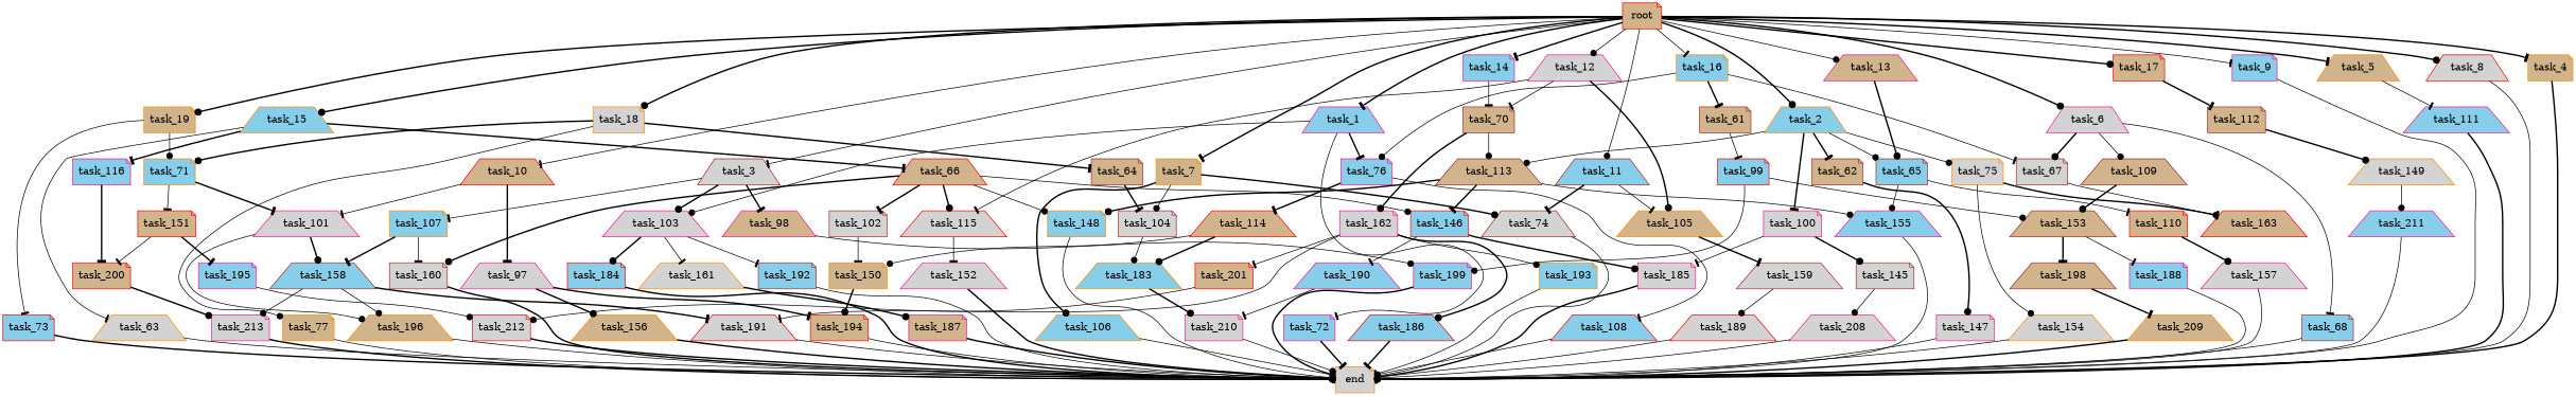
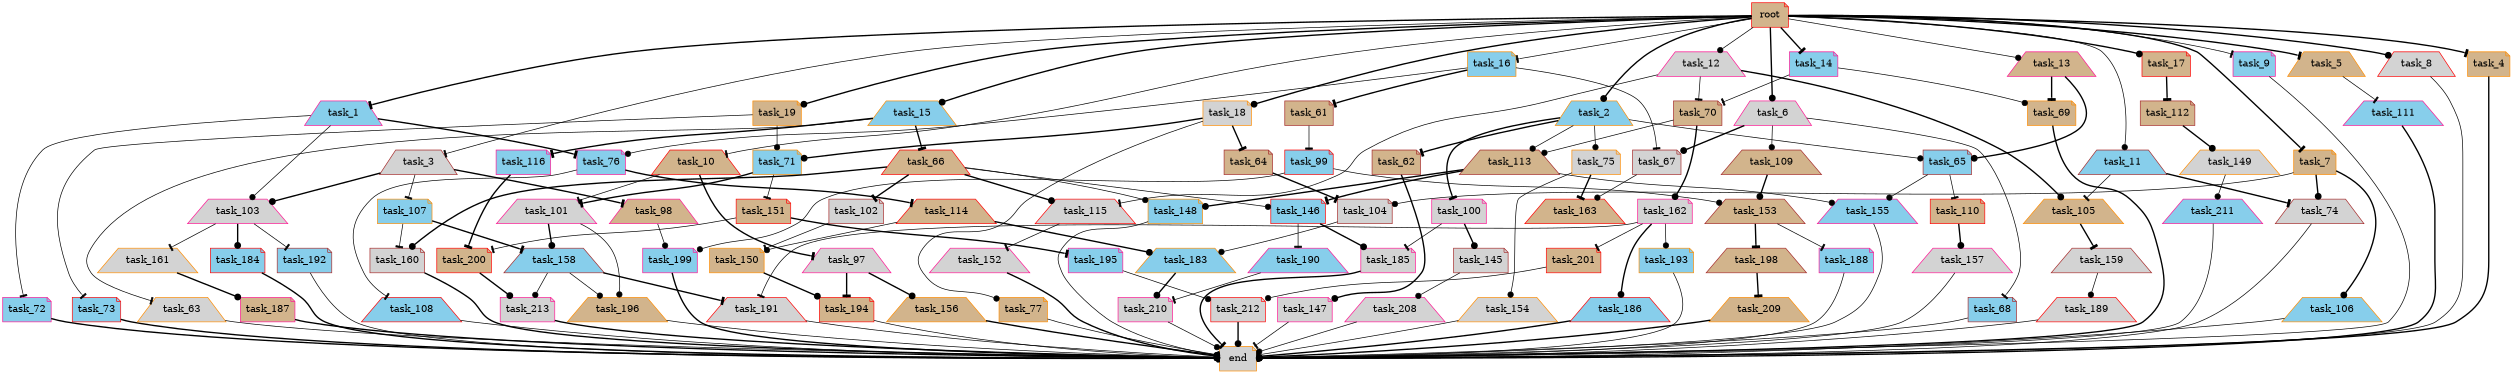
  digraph {
    node [color=deeppink fillcolor=tan shape=note style=filled]
    edge [arrowhead=dot style=solid]
    task_19 [color=darkorange]
    task_73 [color=red fillcolor=skyblue]
    task_71 [color=darkorange fillcolor=skyblue]
    end [color=darkorange fillcolor=lightgrey]
    task_101 [fillcolor=lightgrey shape=trapezium]
    task_151 [color=red]
    task_104 [color=brown fillcolor=lightgrey]
    task_183 [color=darkorange fillcolor=skyblue shape=trapezium]
    task_210 [fillcolor=lightgrey]
    task_158 [color=brown fillcolor=skyblue shape=trapezium]
    task_196 [color=darkorange shape=trapezium]
    task_191 [color=red fillcolor=lightgrey shape=trapezium]
    task_213 [fillcolor=lightgrey]
    task_108 [color=red fillcolor=skyblue shape=trapezium]
    task_97 [fillcolor=lightgrey shape=trapezium]
    task_156 [color=darkorange shape=trapezium]
    task_194 [color=red]
    task_190 [fillcolor=skyblue shape=trapezium]
    task_15 [color=darkorange fillcolor=skyblue shape=trapezium]
    task_66 [color=red shape=trapezium]
    task_116 [fillcolor=skyblue]
    task_63 [color=darkorange fillcolor=lightgrey shape=trapezium]
    task_160 [color=brown fillcolor=lightgrey]
    task_146 [color=red fillcolor=skyblue]
    task_148 [color=darkorange fillcolor=skyblue]
    task_115 [color=red fillcolor=lightgrey shape=trapezium]
    task_102 [color=brown fillcolor=lightgrey]
    task_200 [color=red]
    task_105 [color=darkorange shape=trapezium]
    task_159 [color=brown fillcolor=lightgrey shape=trapezium]
    task_189 [color=red fillcolor=lightgrey shape=trapezium]
    task_18 [color=darkorange fillcolor=lightgrey]
    task_77 [color=darkorange]
    task_64 [color=brown]
    task_195 [fillcolor=skyblue]
    task_212 [color=red fillcolor=lightgrey]
    task_154 [color=darkorange fillcolor=lightgrey shape=trapezium]
    task_209 [color=darkorange shape=trapezium]
    task_16 [color=darkorange fillcolor=skyblue]
    task_67 [color=brown fillcolor=lightgrey]
    task_76 [fillcolor=skyblue]
    task_61 [color=brown]
    task_163 [color=red shape=trapezium]
    task_114 [color=red shape=trapezium]
    task_99 [color=red fillcolor=skyblue]
    task_110 [color=red]
    task_157 [fillcolor=lightgrey shape=trapezium]
    task_72 [fillcolor=skyblue]
    task_162 [fillcolor=lightgrey]
    task_186 [color=red fillcolor=skyblue shape=trapezium]
    task_201 [color=red]
    task_193 [color=darkorange fillcolor=skyblue]
    task_74 [color=brown fillcolor=lightgrey shape=trapezium]
    task_1 [fillcolor=skyblue shape=trapezium]
    task_103 [fillcolor=lightgrey shape=trapezium]
    task_184 [color=red fillcolor=skyblue]
    task_192 [color=brown fillcolor=skyblue]
    task_161 [color=darkorange fillcolor=lightgrey shape=trapezium]
    task_185 [fillcolor=lightgrey]
    task_11 [color=brown fillcolor=skyblue shape=trapezium]
    task_100 [fillcolor=lightgrey]
    task_145 [color=brown fillcolor=lightgrey]
    task_208 [fillcolor=lightgrey shape=trapezium]
    task_62 [color=brown]
    task_147 [fillcolor=lightgrey]
    task_107 [color=darkorange fillcolor=skyblue]
    task_2 [color=darkorange fillcolor=skyblue shape=trapezium]
    task_65 [color=brown fillcolor=skyblue]
    task_113 [color=brown shape=trapezium]
    task_75 [color=darkorange fillcolor=lightgrey]
    task_155 [fillcolor=skyblue shape=trapezium]
    task_10 [color=red shape=trapezium]
    task_152 [fillcolor=lightgrey shape=trapezium]
    task_150 [color=darkorange]
    task_187
    task_109 [color=brown shape=trapezium]
    task_153 [color=brown shape=trapezium]
    task_198 [color=brown shape=trapezium]
    task_188 [fillcolor=skyblue]
    task_211 [fillcolor=skyblue shape=trapezium]
    task_17 [color=red]
    task_112 [color=brown]
    task_149 [color=darkorange fillcolor=lightgrey shape=trapezium]
    task_106 [color=darkorange fillcolor=skyblue shape=trapezium]
    task_12 [fillcolor=lightgrey shape=trapezium]
    task_70 [color=brown]
    task_9 [fillcolor=skyblue]
+   task_69 [color=darkorange]
    task_13 [shape=trapezium]
    task_3 [color=brown fillcolor=lightgrey shape=trapezium]
    task_98 [shape=trapezium]
    task_199 [fillcolor=skyblue]
    task_5 [color=darkorange shape=trapezium]
    task_111 [fillcolor=skyblue shape=trapezium]
    task_8 [color=red fillcolor=lightgrey shape=trapezium]
    task_14 [fillcolor=skyblue]
    task_4 [color=darkorange]
    root [color=red]
    task_6 [fillcolor=lightgrey shape=trapezium]
    task_7 [color=darkorange]
    task_68 [color=brown fillcolor=skyblue]
    task_19 -> task_73 [arrowhead=tee]
    task_19 -> task_71
    task_73 -> end [arrowhead=tee style=bold]
    task_71 -> task_101 [arrowhead=tee style=bold]
    task_71 -> task_151 [arrowhead=tee]
    task_101 -> task_158 [style=bold]
    task_101 -> task_196
    task_151 -> task_200 [arrowhead=tee]
    task_151 -> task_195 [arrowhead=tee style=bold]
    task_104 -> task_183
    task_183 -> task_210 [style=bold]
    task_210 -> end
    task_158 -> task_196
    task_158 -> task_191 [arrowhead=tee style=bold]
    task_158 -> task_213
    task_196 -> end
    task_191 -> end
    task_213 -> end [style=bold]
    task_108 -> end
    task_97 -> task_156 [style=bold]
    task_97 -> task_194 [arrowhead=tee style=bold]
    task_156 -> end [style=bold]
    task_194 -> end [arrowhead=tee]
    task_190 -> task_210 [arrowhead=tee]
    task_15 -> task_66 [arrowhead=tee style=bold]
    task_15 -> task_116 [arrowhead=tee style=bold]
    task_15 -> task_63 [arrowhead=tee]
    task_66 -> task_160 [style=bold]
    task_66 -> task_146
    task_66 -> task_148
    task_66 -> task_115 [style=bold]
    task_66 -> task_102 [arrowhead=tee style=bold]
    task_116 -> task_200 [arrowhead=tee style=bold]
    task_63 -> end [arrowhead=tee]
    task_160 -> end [style=bold]
    task_146 -> task_190 [arrowhead=tee]
    task_146 -> task_185 [style=bold]
    task_148 -> end
    task_115 -> task_152 [arrowhead=tee]
    task_102 -> task_150 [arrowhead=tee]
    task_200 -> task_213 [style=bold]
    task_105 -> task_159 [arrowhead=tee style=bold]
    task_159 -> task_189
    task_189 -> end
    task_18 -> task_71 [style=bold]
    task_18 -> task_77
    task_18 -> task_64 [arrowhead=tee style=bold]
    task_77 -> end [arrowhead=tee]
    task_64 -> task_104 [arrowhead=tee style=bold]
    task_195 -> task_212
    task_212 -> end [style=bold]
    task_154 -> end [arrowhead=tee]
    task_209 -> end [arrowhead=tee style=bold]
    task_16 -> task_67 [arrowhead=tee]
    task_16 -> task_76
    task_16 -> task_61 [arrowhead=tee style=bold]
    task_67 -> task_163
    task_76 -> task_108 [arrowhead=tee]
    task_76 -> task_114 [arrowhead=tee style=bold]
    task_61 -> task_99 [arrowhead=tee]
    task_114 -> task_183 [style=bold]
    task_114 -> task_150
    task_99 -> task_153
    task_99 -> task_199
    task_110 -> task_157 [style=bold]
    task_157 -> end [arrowhead=tee]
    task_72 -> end [arrowhead=tee style=bold]
    task_162 -> task_191 [arrowhead=tee]
    task_162 -> task_186 [style=bold]
    task_162 -> task_201 [arrowhead=tee]
    task_162 -> task_193
    task_186 -> end [arrowhead=tee style=bold]
    task_201 -> task_212
    task_193 -> end [arrowhead=tee]
    task_74 -> end
    task_1 -> task_76 [arrowhead=tee style=bold]
    task_1 -> task_72 [arrowhead=tee]
    task_1 -> task_103
    task_103 -> task_184 [style=bold]
    task_103 -> task_192 [arrowhead=tee]
    task_103 -> task_161 [arrowhead=tee]
    task_184 -> end [arrowhead=tee style=bold]
    task_192 -> end
    task_161 -> task_187 [style=bold]
    task_185 -> end [arrowhead=tee style=bold]
    task_11 -> task_105 [arrowhead=tee]
    task_11 -> task_74 [arrowhead=tee style=bold]
    task_100 -> task_185 [arrowhead=tee]
    task_100 -> task_145 [style=bold]
    task_145 -> task_208
    task_208 -> end
    task_62 -> task_147 [style=bold]
    task_147 -> end [arrowhead=tee]
    task_107 -> task_158 [arrowhead=tee style=bold]
    task_107 -> task_160 [arrowhead=tee]
    task_2 -> task_100 [arrowhead=tee style=bold]
    task_2 -> task_62 [arrowhead=tee style=bold]
    task_2 -> task_65
    task_2 -> task_113
    task_2 -> task_75
    task_65 -> task_110 [arrowhead=tee]
    task_65 -> task_155
    task_113 -> task_146 [arrowhead=tee style=bold]
    task_113 -> task_148 [style=bold]
    task_113 -> task_155
    task_75 -> task_154
    task_75 -> task_163 [arrowhead=tee style=bold]
    task_155 -> end
    task_10 -> task_101 [arrowhead=tee]
    task_10 -> task_97 [arrowhead=tee style=bold]
    task_152 -> end [arrowhead=tee style=bold]
    task_150 -> task_194 [style=bold]
    task_187 -> end [arrowhead=tee style=bold]
    task_109 -> task_153 [style=bold]
    task_153 -> task_198 [arrowhead=tee style=bold]
    task_153 -> task_188 [arrowhead=tee]
    task_198 -> task_209 [arrowhead=tee style=bold]
    task_188 -> end [arrowhead=tee]
    task_211 -> end
    task_17 -> task_112 [arrowhead=tee style=bold]
    task_112 -> task_149 [style=bold]
    task_149 -> task_211
    task_106 -> end
    task_12 -> task_115 [arrowhead=tee]
    task_12 -> task_105 [style=bold]
    task_12 -> task_70 [arrowhead=tee]
    task_70 -> task_162 [style=bold]
    task_70 -> task_113
    task_9 -> end
+   task_69 -> end [style=bold]
    task_13 -> task_65 [style=bold]
+   task_13 -> task_69 [arrowhead=tee style=bold]
    task_3 -> task_103 [style=bold]
    task_3 -> task_107 [arrowhead=tee]
    task_3 -> task_98 [arrowhead=tee style=bold]
    task_98 -> task_199
    task_199 -> end [arrowhead=tee style=bold]
    task_5 -> task_111 [arrowhead=tee]
    task_111 -> end [style=bold]
    task_8 -> end [arrowhead=tee]
    task_14 -> task_70 [arrowhead=tee]
+   task_14 -> task_69
    task_4 -> end [style=bold]
    root -> task_19 [style=bold]
    root -> task_15 [style=bold]
    root -> task_18 [style=bold]
    root -> task_16 [arrowhead=tee]
    root -> task_1 [arrowhead=tee style=bold]
    root -> task_11
    root -> task_2 [style=bold]
    root -> task_10 [arrowhead=tee]
    root -> task_17 [style=bold]
    root -> task_12
    root -> task_9 [arrowhead=tee]
    root -> task_13
    root -> task_3 [arrowhead=tee]
    root -> task_5 [arrowhead=tee style=bold]
    root -> task_8 [style=bold]
    root -> task_14 [arrowhead=tee style=bold]
    root -> task_4 [arrowhead=tee style=bold]
    root -> task_6 [style=bold]
    root -> task_7 [arrowhead=tee style=bold]
    task_6 -> task_67 [style=bold]
    task_6 -> task_109
    task_6 -> task_68 [arrowhead=tee]
    task_7 -> task_104
    task_7 -> task_74 [style=bold]
    task_7 -> task_106 [style=bold]
    task_68 -> end [arrowhead=tee]
  }
